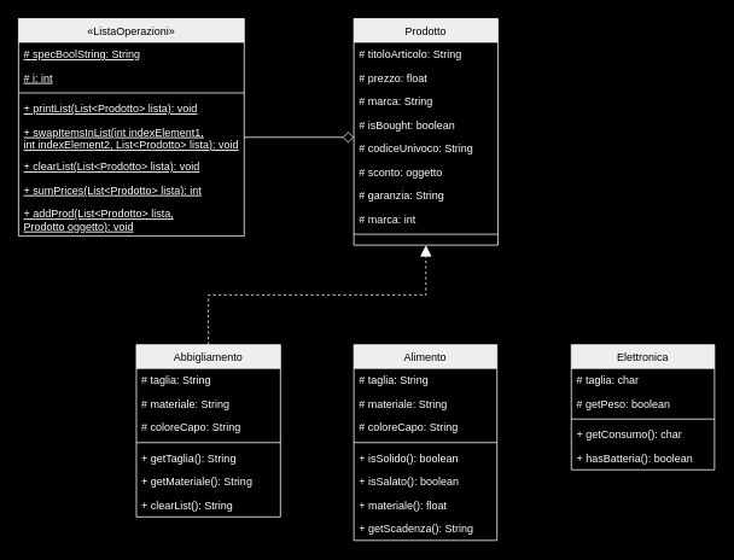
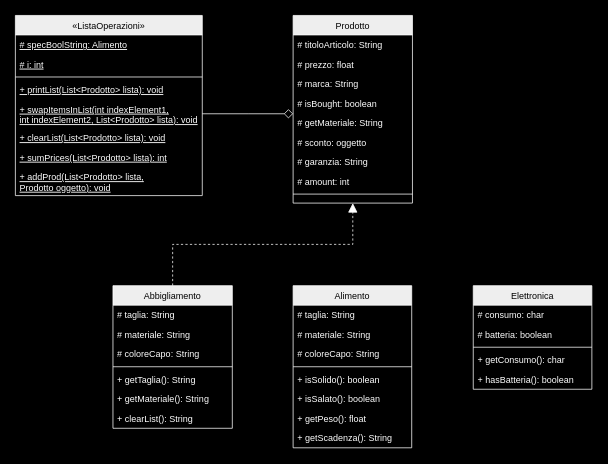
  <mxCell id="0" />
  <mxCell id="1" parent="0" />
  <mxCell id="2" value="Prodotto" style="swimlane;fontStyle=0;align=center;verticalAlign=top;childLayout=stackLayout;horizontal=1;startSize=26;horizontalStack=0;resizeParent=1;resizeLast=0;collapsible=1;marginBottom=0;rounded=0;shadow=0;strokeWidth=1;labelBackgroundColor=none;fillColor=#EEEEEE;strokeColor=#FFFFFF;fontColor=#000000;" parent="1" vertex="1"><mxGeometry x="390" y="20" width="159" height="250" as="geometry"><mxRectangle x="230" y="140" width="160" height="26" as="alternateBounds" /></mxGeometry></mxCell>
  <mxCell id="3" value="# titoloArticolo: String&#10;" style="text;align=left;verticalAlign=top;spacingLeft=4;spacingRight=4;overflow=hidden;rotatable=0;points=[[0,0.5],[1,0.5]];portConstraint=eastwest;rounded=0;labelBackgroundColor=none;fontColor=#FFFFFF;" parent="2" vertex="1"><mxGeometry y="26" width="159" height="26" as="geometry" /></mxCell>
  <mxCell id="4" value="# prezzo: float&#10;" style="text;align=left;verticalAlign=top;spacingLeft=4;spacingRight=4;overflow=hidden;rotatable=0;points=[[0,0.5],[1,0.5]];portConstraint=eastwest;rounded=0;labelBackgroundColor=none;fontColor=#FFFFFF;" parent="2" vertex="1"><mxGeometry y="52" width="159" height="26" as="geometry" /></mxCell>
  <mxCell id="5" value="# marca: String&#10;" style="text;align=left;verticalAlign=top;spacingLeft=4;spacingRight=4;overflow=hidden;rotatable=0;points=[[0,0.5],[1,0.5]];portConstraint=eastwest;rounded=0;labelBackgroundColor=none;fontColor=#FFFFFF;" parent="2" vertex="1"><mxGeometry y="78" width="159" height="26" as="geometry" /></mxCell>
  <mxCell id="6" value="# isBought: boolean&#10;" style="text;align=left;verticalAlign=top;spacingLeft=4;spacingRight=4;overflow=hidden;rotatable=0;points=[[0,0.5],[1,0.5]];portConstraint=eastwest;rounded=0;labelBackgroundColor=none;fontColor=#FFFFFF;" parent="2" vertex="1"><mxGeometry y="104" width="159" height="26" as="geometry" /></mxCell>
- <mxCell id="7" value="# codiceUnivoco: String&#10;" style="text;align=left;verticalAlign=top;spacingLeft=4;spacingRight=4;overflow=hidden;rotatable=0;points=[[0,0.5],[1,0.5]];portConstraint=eastwest;rounded=0;labelBackgroundColor=none;fontColor=#FFFFFF;" parent="2" vertex="1"><mxGeometry y="130" width="159" height="26" as="geometry" /></mxCell>
+ <mxCell id="7" value="# getMateriale: String&#10;" style="text;align=left;verticalAlign=top;spacingLeft=4;spacingRight=4;overflow=hidden;rotatable=0;points=[[0,0.5],[1,0.5]];portConstraint=eastwest;rounded=0;labelBackgroundColor=none;fontColor=#FFFFFF;" parent="2" vertex="1"><mxGeometry y="130" width="159" height="26" as="geometry" /></mxCell>
  <mxCell id="8" value="# sconto: oggetto&#10;" style="text;align=left;verticalAlign=top;spacingLeft=4;spacingRight=4;overflow=hidden;rotatable=0;points=[[0,0.5],[1,0.5]];portConstraint=eastwest;rounded=0;labelBackgroundColor=none;fontColor=#FFFFFF;" parent="2" vertex="1"><mxGeometry y="156" width="159" height="26" as="geometry" /></mxCell>
  <mxCell id="9" value="# garanzia: String&#10;" style="text;align=left;verticalAlign=top;spacingLeft=4;spacingRight=4;overflow=hidden;rotatable=0;points=[[0,0.5],[1,0.5]];portConstraint=eastwest;rounded=0;labelBackgroundColor=none;fontColor=#FFFFFF;" parent="2" vertex="1"><mxGeometry y="182" width="159" height="26" as="geometry" /></mxCell>
- <mxCell id="10" value="# marca: int&#10;&#10;" style="text;align=left;verticalAlign=top;spacingLeft=4;spacingRight=4;overflow=hidden;rotatable=0;points=[[0,0.5],[1,0.5]];portConstraint=eastwest;rounded=0;labelBackgroundColor=none;fontColor=#FFFFFF;" parent="2" vertex="1"><mxGeometry y="208" width="159" height="26" as="geometry" /></mxCell>
+ <mxCell id="10" value="# amount: int&#10;&#10;" style="text;align=left;verticalAlign=top;spacingLeft=4;spacingRight=4;overflow=hidden;rotatable=0;points=[[0,0.5],[1,0.5]];portConstraint=eastwest;rounded=0;labelBackgroundColor=none;fontColor=#FFFFFF;" parent="2" vertex="1"><mxGeometry y="208" width="159" height="26" as="geometry" /></mxCell>
  <mxCell id="11" value="" style="line;html=1;strokeWidth=1;align=left;verticalAlign=middle;spacingTop=-1;spacingLeft=3;spacingRight=3;rotatable=0;labelPosition=right;points=[];portConstraint=eastwest;rounded=0;labelBackgroundColor=none;fillColor=#EEEEEE;strokeColor=#FFFFFF;fontColor=#FFFFFF;" parent="2" vertex="1"><mxGeometry y="234" width="159" height="8" as="geometry" /></mxCell>
  <mxCell id="12" value="«ListaOperazioni»" style="swimlane;fontStyle=0;align=center;verticalAlign=top;childLayout=stackLayout;horizontal=1;startSize=26;horizontalStack=0;resizeParent=1;resizeLast=0;collapsible=1;marginBottom=0;rounded=0;shadow=0;strokeWidth=1;labelBackgroundColor=none;fillColor=#EEEEEE;strokeColor=#FFFFFF;fontColor=#000000;" parent="1" vertex="1"><mxGeometry x="20" y="20" width="249" height="240" as="geometry"><mxRectangle x="230" y="140" width="160" height="26" as="alternateBounds" /></mxGeometry></mxCell>
- <mxCell id="13" value="# specBoolString: String&#10;" style="text;align=left;verticalAlign=top;spacingLeft=4;spacingRight=4;overflow=hidden;rotatable=0;points=[[0,0.5],[1,0.5]];portConstraint=eastwest;fontStyle=4;rounded=0;labelBackgroundColor=none;fontColor=#FFFFFF;" parent="12" vertex="1"><mxGeometry y="26" width="249" height="26" as="geometry" /></mxCell>
+ <mxCell id="13" value="# specBoolString: Alimento&#10;" style="text;align=left;verticalAlign=top;spacingLeft=4;spacingRight=4;overflow=hidden;rotatable=0;points=[[0,0.5],[1,0.5]];portConstraint=eastwest;fontStyle=4;rounded=0;labelBackgroundColor=none;fontColor=#FFFFFF;" parent="12" vertex="1"><mxGeometry y="26" width="249" height="26" as="geometry" /></mxCell>
  <mxCell id="14" value="# i: int&#10;" style="text;align=left;verticalAlign=top;spacingLeft=4;spacingRight=4;overflow=hidden;rotatable=0;points=[[0,0.5],[1,0.5]];portConstraint=eastwest;fontStyle=4;rounded=0;labelBackgroundColor=none;fontColor=#FFFFFF;" parent="12" vertex="1"><mxGeometry y="52" width="249" height="26" as="geometry" /></mxCell>
  <mxCell id="15" value="" style="line;html=1;strokeWidth=1;align=left;verticalAlign=middle;spacingTop=-1;spacingLeft=3;spacingRight=3;rotatable=0;labelPosition=right;points=[];portConstraint=eastwest;rounded=0;labelBackgroundColor=none;fillColor=#EEEEEE;strokeColor=#FFFFFF;fontColor=#FFFFFF;" parent="12" vertex="1"><mxGeometry y="78" width="249" height="8" as="geometry" /></mxCell>
  <mxCell id="16" value="+ printList(List&lt;Prodotto&gt; lista): void&#10;" style="text;align=left;verticalAlign=top;spacingLeft=4;spacingRight=4;overflow=hidden;rotatable=0;points=[[0,0.5],[1,0.5]];portConstraint=eastwest;fontStyle=4;rounded=0;labelBackgroundColor=none;fontColor=#FFFFFF;" parent="12" vertex="1"><mxGeometry y="86" width="249" height="26" as="geometry" /></mxCell>
  <mxCell id="17" value="+ swapItemsInList(int indexElement1, &#10;int indexElement2, List&lt;Prodotto&gt; lista): void&#10;" style="text;align=left;verticalAlign=top;spacingLeft=4;spacingRight=4;overflow=hidden;rotatable=0;points=[[0,0.5],[1,0.5]];portConstraint=eastwest;fontStyle=4;rounded=0;labelBackgroundColor=none;fontColor=#FFFFFF;" parent="12" vertex="1"><mxGeometry y="112" width="249" height="38" as="geometry" /></mxCell>
  <mxCell id="18" value="+ clearList(List&lt;Prodotto&gt; lista): void&#10;" style="text;align=left;verticalAlign=top;spacingLeft=4;spacingRight=4;overflow=hidden;rotatable=0;points=[[0,0.5],[1,0.5]];portConstraint=eastwest;fontStyle=4;rounded=0;labelBackgroundColor=none;fontColor=#FFFFFF;" parent="12" vertex="1"><mxGeometry y="150" width="249" height="26" as="geometry" /></mxCell>
  <mxCell id="19" value="+ sumPrices(List&lt;Prodotto&gt; lista): int&#10;" style="text;align=left;verticalAlign=top;spacingLeft=4;spacingRight=4;overflow=hidden;rotatable=0;points=[[0,0.5],[1,0.5]];portConstraint=eastwest;fontStyle=4;rounded=0;labelBackgroundColor=none;fontColor=#FFFFFF;" parent="12" vertex="1"><mxGeometry y="176" width="249" height="26" as="geometry" /></mxCell>
  <mxCell id="20" value="+ addProd(List&lt;Prodotto&gt; lista,&#10;Prodotto oggetto): void&#10;" style="text;align=left;verticalAlign=top;spacingLeft=4;spacingRight=4;overflow=hidden;rotatable=0;points=[[0,0.5],[1,0.5]];portConstraint=eastwest;fontStyle=4;rounded=0;labelBackgroundColor=none;fontColor=#FFFFFF;" parent="12" vertex="1"><mxGeometry y="202" width="249" height="38" as="geometry" /></mxCell>
  <mxCell id="21" style="edgeStyle=elbowEdgeStyle;rounded=0;orthogonalLoop=1;jettySize=auto;html=1;exitX=0.5;exitY=0;exitDx=0;exitDy=0;endSize=10;endArrow=block;endFill=1;elbow=vertical;labelBackgroundColor=none;fontColor=#FFFFFF;strokeColor=#FFFFFF;dashed=1;" parent="1" source="22" target="2" edge="1"><mxGeometry relative="1" as="geometry" /></mxCell>
  <mxCell id="22" value="Abbigliamento" style="swimlane;fontStyle=0;align=center;verticalAlign=top;childLayout=stackLayout;horizontal=1;startSize=26;horizontalStack=0;resizeParent=1;resizeLast=0;collapsible=1;marginBottom=0;rounded=0;shadow=0;strokeWidth=1;labelBackgroundColor=none;fillColor=#EEEEEE;strokeColor=#FFFFFF;fontColor=#000000;" parent="1" vertex="1"><mxGeometry x="150" y="380" width="159" height="190" as="geometry"><mxRectangle x="230" y="140" width="160" height="26" as="alternateBounds" /></mxGeometry></mxCell>
  <mxCell id="23" value="# taglia: String&#10;" style="text;align=left;verticalAlign=top;spacingLeft=4;spacingRight=4;overflow=hidden;rotatable=0;points=[[0,0.5],[1,0.5]];portConstraint=eastwest;rounded=0;labelBackgroundColor=none;fontColor=#FFFFFF;" parent="22" vertex="1"><mxGeometry y="26" width="159" height="26" as="geometry" /></mxCell>
  <mxCell id="24" value="# materiale: String&#10;" style="text;align=left;verticalAlign=top;spacingLeft=4;spacingRight=4;overflow=hidden;rotatable=0;points=[[0,0.5],[1,0.5]];portConstraint=eastwest;rounded=0;labelBackgroundColor=none;fontColor=#FFFFFF;" parent="22" vertex="1"><mxGeometry y="52" width="159" height="26" as="geometry" /></mxCell>
  <mxCell id="25" value="# coloreCapo: String&#10;" style="text;align=left;verticalAlign=top;spacingLeft=4;spacingRight=4;overflow=hidden;rotatable=0;points=[[0,0.5],[1,0.5]];portConstraint=eastwest;rounded=0;labelBackgroundColor=none;fontColor=#FFFFFF;" parent="22" vertex="1"><mxGeometry y="78" width="159" height="26" as="geometry" /></mxCell>
  <mxCell id="26" value="" style="line;html=1;strokeWidth=1;align=left;verticalAlign=middle;spacingTop=-1;spacingLeft=3;spacingRight=3;rotatable=0;labelPosition=right;points=[];portConstraint=eastwest;rounded=0;labelBackgroundColor=none;fillColor=#EEEEEE;strokeColor=#FFFFFF;fontColor=#FFFFFF;" parent="22" vertex="1"><mxGeometry y="104" width="159" height="8" as="geometry" /></mxCell>
  <mxCell id="27" value="+ getTaglia(): String&#10;" style="text;align=left;verticalAlign=top;spacingLeft=4;spacingRight=4;overflow=hidden;rotatable=0;points=[[0,0.5],[1,0.5]];portConstraint=eastwest;rounded=0;labelBackgroundColor=none;fontColor=#FFFFFF;" parent="22" vertex="1"><mxGeometry y="112" width="159" height="26" as="geometry" /></mxCell>
  <mxCell id="28" value="+ getMateriale(): String&#10;" style="text;align=left;verticalAlign=top;spacingLeft=4;spacingRight=4;overflow=hidden;rotatable=0;points=[[0,0.5],[1,0.5]];portConstraint=eastwest;rounded=0;labelBackgroundColor=none;fontColor=#FFFFFF;" parent="22" vertex="1"><mxGeometry y="138" width="159" height="26" as="geometry" /></mxCell>
  <mxCell id="29" value="+ clearList(): String&#10;" style="text;align=left;verticalAlign=top;spacingLeft=4;spacingRight=4;overflow=hidden;rotatable=0;points=[[0,0.5],[1,0.5]];portConstraint=eastwest;rounded=0;labelBackgroundColor=none;fontColor=#FFFFFF;" parent="22" vertex="1"><mxGeometry y="164" width="159" height="26" as="geometry" /></mxCell>
  <mxCell id="30" value="Alimento" style="swimlane;fontStyle=0;align=center;verticalAlign=top;childLayout=stackLayout;horizontal=1;startSize=26;horizontalStack=0;resizeParent=1;resizeLast=0;collapsible=1;marginBottom=0;rounded=0;shadow=0;strokeWidth=1;labelBackgroundColor=none;fillColor=#EEEEEE;strokeColor=#FFFFFF;fontColor=#000000;" parent="1" vertex="1"><mxGeometry x="390" y="380" width="158" height="216" as="geometry"><mxRectangle x="230" y="140" width="160" height="26" as="alternateBounds" /></mxGeometry></mxCell>
  <mxCell id="31" value="# taglia: String&#10;" style="text;align=left;verticalAlign=top;spacingLeft=4;spacingRight=4;overflow=hidden;rotatable=0;points=[[0,0.5],[1,0.5]];portConstraint=eastwest;rounded=0;labelBackgroundColor=none;fontColor=#FFFFFF;" parent="30" vertex="1"><mxGeometry y="26" width="158" height="26" as="geometry" /></mxCell>
  <mxCell id="32" value="# materiale: String&#10;" style="text;align=left;verticalAlign=top;spacingLeft=4;spacingRight=4;overflow=hidden;rotatable=0;points=[[0,0.5],[1,0.5]];portConstraint=eastwest;rounded=0;labelBackgroundColor=none;fontColor=#FFFFFF;" parent="30" vertex="1"><mxGeometry y="52" width="158" height="26" as="geometry" /></mxCell>
  <mxCell id="33" value="# coloreCapo: String&#10;" style="text;align=left;verticalAlign=top;spacingLeft=4;spacingRight=4;overflow=hidden;rotatable=0;points=[[0,0.5],[1,0.5]];portConstraint=eastwest;rounded=0;labelBackgroundColor=none;fontColor=#FFFFFF;" parent="30" vertex="1"><mxGeometry y="78" width="158" height="26" as="geometry" /></mxCell>
  <mxCell id="34" value="" style="line;html=1;strokeWidth=1;align=left;verticalAlign=middle;spacingTop=-1;spacingLeft=3;spacingRight=3;rotatable=0;labelPosition=right;points=[];portConstraint=eastwest;rounded=0;labelBackgroundColor=none;fillColor=#EEEEEE;strokeColor=#FFFFFF;fontColor=#FFFFFF;" parent="30" vertex="1"><mxGeometry y="104" width="158" height="8" as="geometry" /></mxCell>
  <mxCell id="35" value="+ isSolido(): boolean&#10;" style="text;align=left;verticalAlign=top;spacingLeft=4;spacingRight=4;overflow=hidden;rotatable=0;points=[[0,0.5],[1,0.5]];portConstraint=eastwest;rounded=0;labelBackgroundColor=none;fontColor=#FFFFFF;" parent="30" vertex="1"><mxGeometry y="112" width="158" height="26" as="geometry" /></mxCell>
  <mxCell id="36" value="+ isSalato(): boolean&#10;" style="text;align=left;verticalAlign=top;spacingLeft=4;spacingRight=4;overflow=hidden;rotatable=0;points=[[0,0.5],[1,0.5]];portConstraint=eastwest;rounded=0;labelBackgroundColor=none;fontColor=#FFFFFF;" parent="30" vertex="1"><mxGeometry y="138" width="158" height="26" as="geometry" /></mxCell>
- <mxCell id="37" value="+ materiale(): float&#10;" style="text;align=left;verticalAlign=top;spacingLeft=4;spacingRight=4;overflow=hidden;rotatable=0;points=[[0,0.5],[1,0.5]];portConstraint=eastwest;rounded=0;labelBackgroundColor=none;fontColor=#FFFFFF;" parent="30" vertex="1"><mxGeometry y="164" width="158" height="26" as="geometry" /></mxCell>
+ <mxCell id="37" value="+ getPeso(): float&#10;" style="text;align=left;verticalAlign=top;spacingLeft=4;spacingRight=4;overflow=hidden;rotatable=0;points=[[0,0.5],[1,0.5]];portConstraint=eastwest;rounded=0;labelBackgroundColor=none;fontColor=#FFFFFF;" parent="30" vertex="1"><mxGeometry y="164" width="158" height="26" as="geometry" /></mxCell>
  <mxCell id="38" value="+ getScadenza(): String&#10;" style="text;align=left;verticalAlign=top;spacingLeft=4;spacingRight=4;overflow=hidden;rotatable=0;points=[[0,0.5],[1,0.5]];portConstraint=eastwest;rounded=0;labelBackgroundColor=none;fontColor=#FFFFFF;" parent="30" vertex="1"><mxGeometry y="190" width="158" height="26" as="geometry" /></mxCell>
  <mxCell id="39" value="Elettronica" style="swimlane;fontStyle=0;align=center;verticalAlign=top;childLayout=stackLayout;horizontal=1;startSize=26;horizontalStack=0;resizeParent=1;resizeLast=0;collapsible=1;marginBottom=0;rounded=0;shadow=0;strokeWidth=1;labelBackgroundColor=none;fillColor=#EEEEEE;strokeColor=#FFFFFF;fontColor=#000000;" parent="1" vertex="1"><mxGeometry x="630" y="380" width="158" height="138" as="geometry"><mxRectangle x="230" y="140" width="160" height="26" as="alternateBounds" /></mxGeometry></mxCell>
- <mxCell id="40" value="# taglia: char&#10;" style="text;align=left;verticalAlign=top;spacingLeft=4;spacingRight=4;overflow=hidden;rotatable=0;points=[[0,0.5],[1,0.5]];portConstraint=eastwest;rounded=0;labelBackgroundColor=none;fontColor=#FFFFFF;" parent="39" vertex="1"><mxGeometry y="26" width="158" height="26" as="geometry" /></mxCell>
- <mxCell id="41" value="# getPeso: boolean&#10;" style="text;align=left;verticalAlign=top;spacingLeft=4;spacingRight=4;overflow=hidden;rotatable=0;points=[[0,0.5],[1,0.5]];portConstraint=eastwest;rounded=0;labelBackgroundColor=none;fontColor=#FFFFFF;" parent="39" vertex="1"><mxGeometry y="52" width="158" height="26" as="geometry" /></mxCell>
+ <mxCell id="40" value="# consumo: char&#10;" style="text;align=left;verticalAlign=top;spacingLeft=4;spacingRight=4;overflow=hidden;rotatable=0;points=[[0,0.5],[1,0.5]];portConstraint=eastwest;rounded=0;labelBackgroundColor=none;fontColor=#FFFFFF;" parent="39" vertex="1"><mxGeometry y="26" width="158" height="26" as="geometry" /></mxCell>
+ <mxCell id="41" value="# batteria: boolean&#10;" style="text;align=left;verticalAlign=top;spacingLeft=4;spacingRight=4;overflow=hidden;rotatable=0;points=[[0,0.5],[1,0.5]];portConstraint=eastwest;rounded=0;labelBackgroundColor=none;fontColor=#FFFFFF;" parent="39" vertex="1"><mxGeometry y="52" width="158" height="26" as="geometry" /></mxCell>
  <mxCell id="42" value="" style="line;html=1;strokeWidth=1;align=left;verticalAlign=middle;spacingTop=-1;spacingLeft=3;spacingRight=3;rotatable=0;labelPosition=right;points=[];portConstraint=eastwest;rounded=0;labelBackgroundColor=none;fillColor=#EEEEEE;strokeColor=#FFFFFF;fontColor=#FFFFFF;" parent="39" vertex="1"><mxGeometry y="78" width="158" height="8" as="geometry" /></mxCell>
  <mxCell id="43" value="+ getConsumo(): char&#10;" style="text;align=left;verticalAlign=top;spacingLeft=4;spacingRight=4;overflow=hidden;rotatable=0;points=[[0,0.5],[1,0.5]];portConstraint=eastwest;rounded=0;labelBackgroundColor=none;fontColor=#FFFFFF;" parent="39" vertex="1"><mxGeometry y="86" width="158" height="26" as="geometry" /></mxCell>
  <mxCell id="44" value="+ hasBatteria(): boolean&#10;" style="text;align=left;verticalAlign=top;spacingLeft=4;spacingRight=4;overflow=hidden;rotatable=0;points=[[0,0.5],[1,0.5]];portConstraint=eastwest;rounded=0;labelBackgroundColor=none;fontColor=#FFFFFF;" parent="39" vertex="1"><mxGeometry y="112" width="158" height="26" as="geometry" /></mxCell>
  <mxCell id="45" style="edgeStyle=elbowEdgeStyle;rounded=0;orthogonalLoop=1;jettySize=auto;html=1;exitX=1;exitY=0.5;exitDx=0;exitDy=0;endSize=10;endArrow=diamond;endFill=0;labelBackgroundColor=none;fontColor=#FFFFFF;strokeColor=#FFFFFF;" parent="1" source="17" target="2" edge="1"><mxGeometry relative="1" as="geometry"><Array as="points"><mxPoint x="330" y="151" /></Array></mxGeometry></mxCell>
